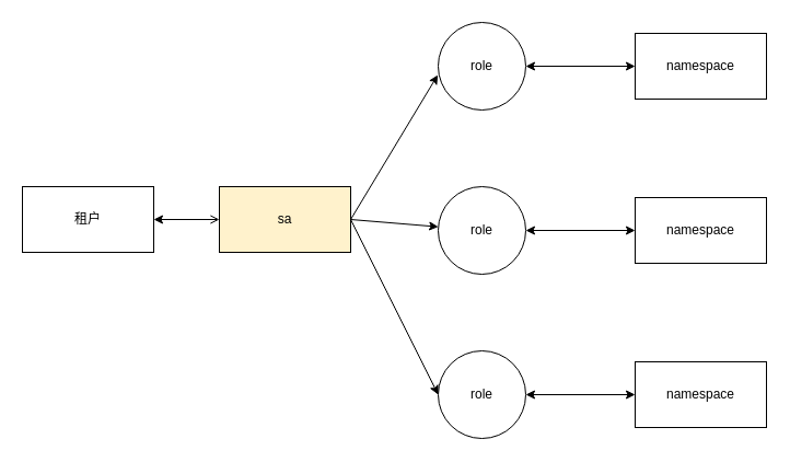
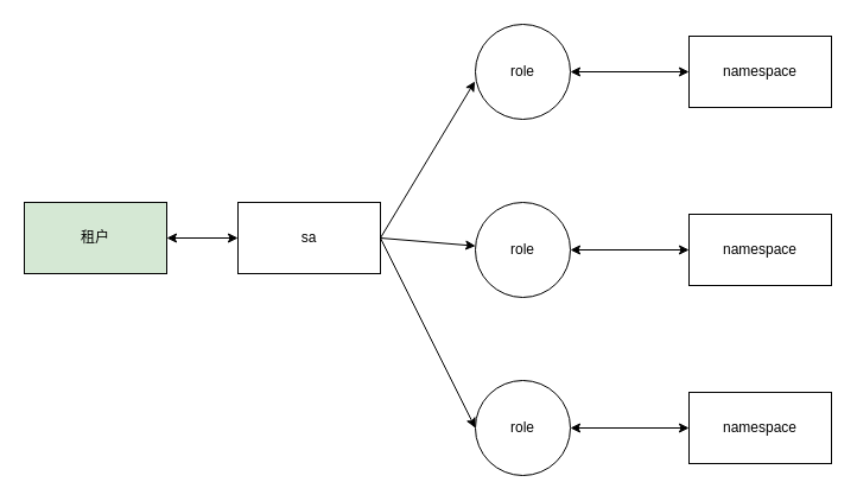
  <mxCell id="0" />
  <mxCell id="1" parent="0" />
- <mxCell id="2" value="租户" style="rounded=0;whiteSpace=wrap;html=1;" parent="1" vertex="1"><mxGeometry x="20" y="170" width="120" height="60" as="geometry" /></mxCell>
- <mxCell id="3" value="sa" style="rounded=0;whiteSpace=wrap;html=1;fillColor=#fff2cc;" parent="1" vertex="1"><mxGeometry x="200" y="170" width="120" height="60" as="geometry" /></mxCell>
+ <mxCell id="2" value="租户" style="rounded=0;whiteSpace=wrap;html=1;fillColor=#d5e8d4;" parent="1" vertex="1"><mxGeometry x="20" y="170" width="120" height="60" as="geometry" /></mxCell>
+ <mxCell id="3" value="sa" style="rounded=0;whiteSpace=wrap;html=1;" parent="1" vertex="1"><mxGeometry x="200" y="170" width="120" height="60" as="geometry" /></mxCell>
  <mxCell id="4" value="role" style="ellipse;whiteSpace=wrap;html=1;aspect=fixed;" parent="1" vertex="1"><mxGeometry x="400" y="20" width="80" height="80" as="geometry" /></mxCell>
  <mxCell id="5" value="role" style="ellipse;whiteSpace=wrap;html=1;aspect=fixed;" parent="1" vertex="1"><mxGeometry x="400" y="170" width="80" height="80" as="geometry" /></mxCell>
  <mxCell id="6" value="role" style="ellipse;whiteSpace=wrap;html=1;aspect=fixed;" parent="1" vertex="1"><mxGeometry x="400" y="320" width="80" height="80" as="geometry" /></mxCell>
  <mxCell id="7" value="namespace" style="rounded=0;whiteSpace=wrap;html=1;" parent="1" vertex="1"><mxGeometry x="580" y="30" width="120" height="60" as="geometry" /></mxCell>
  <mxCell id="8" value="namespace" style="rounded=0;whiteSpace=wrap;html=1;" parent="1" vertex="1"><mxGeometry x="580" y="330" width="120" height="60" as="geometry" /></mxCell>
  <mxCell id="9" value="namespace" style="rounded=0;whiteSpace=wrap;html=1;" parent="1" vertex="1"><mxGeometry x="580" y="180" width="120" height="60" as="geometry" /></mxCell>
  <mxCell id="10" value="" style="endArrow=classic;startArrow=classic;html=1;rounded=0;exitX=1;exitY=0.5;exitDx=0;exitDy=0;entryX=0;entryY=0.5;entryDx=0;entryDy=0;" parent="1" source="4" target="7" edge="1"><mxGeometry width="50" height="50" relative="1" as="geometry"><mxPoint x="440" y="290" as="sourcePoint" /><mxPoint x="490" y="240" as="targetPoint" /></mxGeometry></mxCell>
  <mxCell id="11" value="" style="endArrow=classic;startArrow=classic;html=1;rounded=0;exitX=1;exitY=0.5;exitDx=0;exitDy=0;" parent="1" source="5" target="9" edge="1"><mxGeometry width="50" height="50" relative="1" as="geometry"><mxPoint x="440" y="290" as="sourcePoint" /><mxPoint x="490" y="240" as="targetPoint" /></mxGeometry></mxCell>
  <mxCell id="12" value="" style="endArrow=classic;startArrow=classic;html=1;rounded=0;exitX=1;exitY=0.5;exitDx=0;exitDy=0;" parent="1" source="6" target="8" edge="1"><mxGeometry width="50" height="50" relative="1" as="geometry"><mxPoint x="440" y="290" as="sourcePoint" /><mxPoint x="490" y="240" as="targetPoint" /></mxGeometry></mxCell>
  <mxCell id="13" value="" style="endArrow=classic;html=1;rounded=0;exitX=1;exitY=0.5;exitDx=0;exitDy=0;entryX=-0.005;entryY=0.6;entryDx=0;entryDy=0;entryPerimeter=0;" parent="1" source="3" target="4" edge="1"><mxGeometry width="50" height="50" relative="1" as="geometry"><mxPoint x="440" y="290" as="sourcePoint" /><mxPoint x="490" y="240" as="targetPoint" /></mxGeometry></mxCell>
  <mxCell id="14" value="" style="endArrow=classic;html=1;rounded=0;" parent="1" target="5" edge="1"><mxGeometry width="50" height="50" relative="1" as="geometry"><mxPoint x="320" y="200" as="sourcePoint" /><mxPoint x="490" y="240" as="targetPoint" /></mxGeometry></mxCell>
  <mxCell id="15" value="" style="endArrow=classic;html=1;rounded=0;exitX=1;exitY=0.5;exitDx=0;exitDy=0;entryX=0;entryY=0.5;entryDx=0;entryDy=0;" parent="1" source="3" target="6" edge="1"><mxGeometry width="50" height="50" relative="1" as="geometry"><mxPoint x="440" y="290" as="sourcePoint" /><mxPoint x="490" y="240" as="targetPoint" /></mxGeometry></mxCell>
- <mxCell id="16" value="" style="endArrow=open;startArrow=classic;html=1;rounded=0;exitX=1;exitY=0.5;exitDx=0;exitDy=0;entryX=0;entryY=0.5;entryDx=0;entryDy=0;" parent="1" source="2" target="3" edge="1"><mxGeometry width="50" height="50" relative="1" as="geometry"><mxPoint x="440" y="290" as="sourcePoint" /><mxPoint x="210" y="200" as="targetPoint" /></mxGeometry></mxCell>
+ <mxCell id="16" value="" style="endArrow=classic;startArrow=classic;html=1;rounded=0;exitX=1;exitY=0.5;exitDx=0;exitDy=0;entryX=0;entryY=0.5;entryDx=0;entryDy=0;" parent="1" source="2" target="3" edge="1"><mxGeometry width="50" height="50" relative="1" as="geometry"><mxPoint x="440" y="290" as="sourcePoint" /><mxPoint x="210" y="200" as="targetPoint" /></mxGeometry></mxCell>
